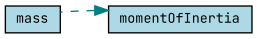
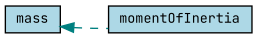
  digraph {
    rankdir=LR
    fontname="JetBrains Mono"
    node [color=black fillcolor=lightblue fontname="JetBrains Mono" fontsize=10 shape=record style=filled]
    n1 [fontcolor=black height=0.2 label=mass width=0.4]
    n2 [height=0.2 label=momentOfInertia width=0.4]
-   n2 -> n1 [color=teal dir=back fontname="JetBrains Mono" fontsize=10 labelfontname=FreeSans labelfontsize=10 style=dashed]
+   n1 -> n2 [color=teal dir=back fontname="JetBrains Mono" fontsize=10 labelfontname=FreeSans labelfontsize=10 style=dashed]
  }
